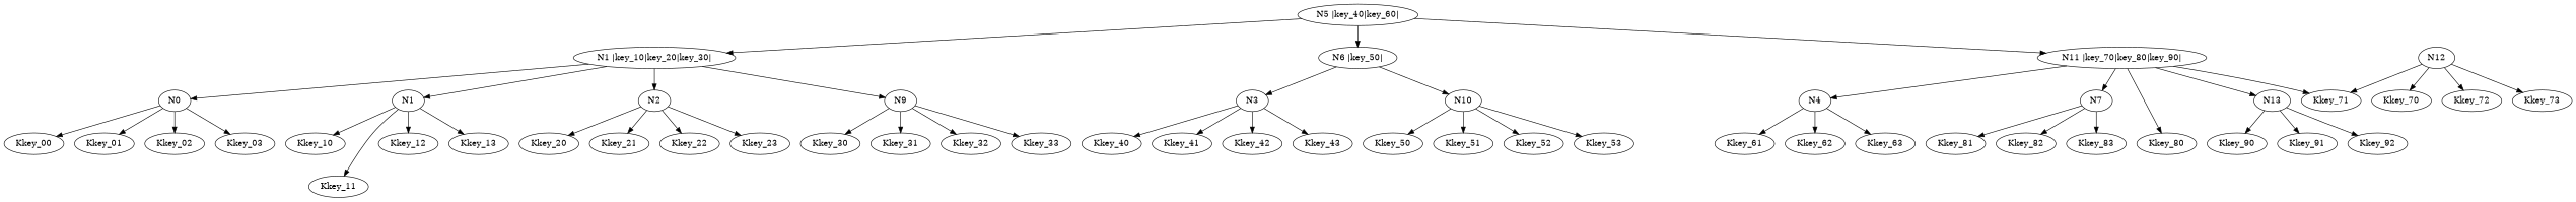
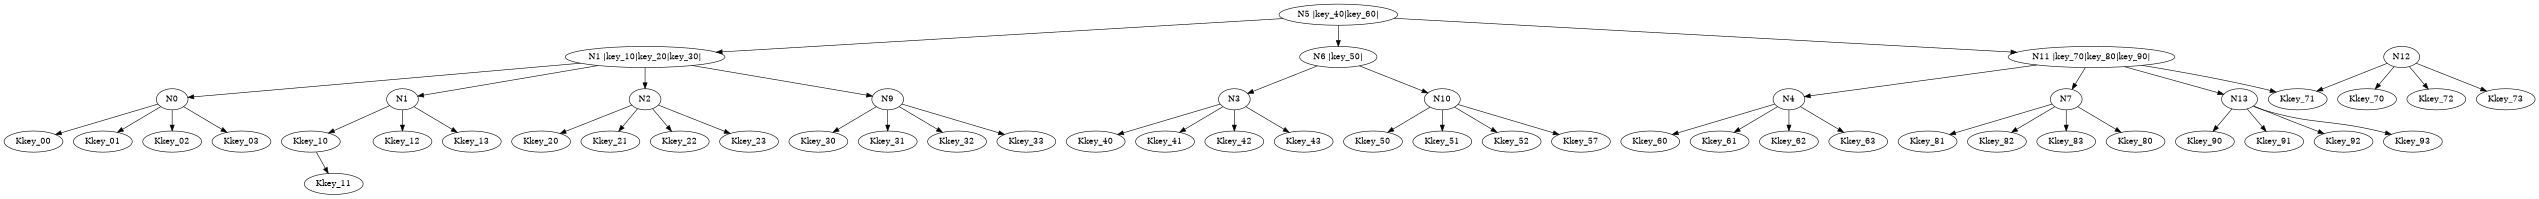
  digraph {
    n1 [label="N5 |key_40|key_60|"]
    n2 [label="N1 |key_10|key_20|key_30|"]
    n3 [label="N6 |key_50|"]
    n4 [label="N11 |key_70|key_80|key_90|"]
    N0
    n6 [label=N1]
    N2
    N9
    N3
    N10
    N4
    N7
    N13
    Kkey_71
    Kkey_00
    Kkey_01
    Kkey_02
    Kkey_03
    Kkey_10
    Kkey_11
    Kkey_12
    Kkey_13
    Kkey_20
    Kkey_21
    Kkey_22
    Kkey_23
    Kkey_30
    Kkey_31
    Kkey_32
    Kkey_33
    Kkey_40
    Kkey_41
    Kkey_42
    Kkey_43
    Kkey_50
    Kkey_51
    Kkey_52
-   Kkey_53
+   Kkey_53 [label=Kkey_57]
+   Kkey_60
    Kkey_61
    Kkey_62
    Kkey_63
    N12
    Kkey_70
    Kkey_72
    Kkey_73
    Kkey_80
    Kkey_81
    Kkey_82
    Kkey_83
    Kkey_90
    Kkey_91
    Kkey_92
+   Kkey_93
    n1 -> n2
    n1 -> n3
    n1 -> n4
    n2 -> N0
    n2 -> n6
    n2 -> N2
    n2 -> N9
    n3 -> N3
    n3 -> N10
    n4 -> N4
    n4 -> N7
    n4 -> N13
    n4 -> Kkey_71
    N0 -> Kkey_00
    N0 -> Kkey_01
    N0 -> Kkey_02
    N0 -> Kkey_03
    n6 -> Kkey_10
-   n6 -> Kkey_11
+   Kkey_10 -> Kkey_11
    n6 -> Kkey_12
    n6 -> Kkey_13
    N2 -> Kkey_20
    N2 -> Kkey_21
    N2 -> Kkey_22
    N2 -> Kkey_23
    N9 -> Kkey_30
    N9 -> Kkey_31
    N9 -> Kkey_32
    N9 -> Kkey_33
    N3 -> Kkey_40
    N3 -> Kkey_41
    N3 -> Kkey_42
    N3 -> Kkey_43
    N10 -> Kkey_50
    N10 -> Kkey_51
    N10 -> Kkey_52
    N10 -> Kkey_53
+   N4 -> Kkey_60
    N4 -> Kkey_61
    N4 -> Kkey_62
    N4 -> Kkey_63
-   n4 -> Kkey_80
+   N7 -> Kkey_80
    N7 -> Kkey_81
    N7 -> Kkey_82
    N7 -> Kkey_83
    N13 -> Kkey_90
    N13 -> Kkey_91
    N13 -> Kkey_92
+   N13 -> Kkey_93
    N12 -> Kkey_71
    N12 -> Kkey_70
    N12 -> Kkey_72
    N12 -> Kkey_73
  }
